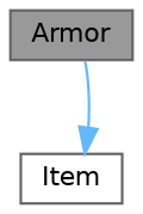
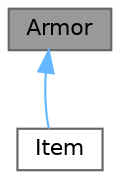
  digraph {
    node [color=gray40 fontname=Helvetica fontsize=10 shape=box style=filled]
    n1 [fillcolor=grey60 fontcolor=black height=0.2 label=Armor width=0.4]
    n2 [fillcolor=white height=0.2 label=Item width=0.4]
-   n2 -> n1 [color=steelblue1 dir=back fontname=Helvetica fontsize=10 labelfontname=Helvetica labelfontsize=10 style=solid]
+   n1 -> n2 [color=steelblue1 dir=back fontname=Helvetica fontsize=10 labelfontname=Helvetica labelfontsize=10 style=solid]
  }
